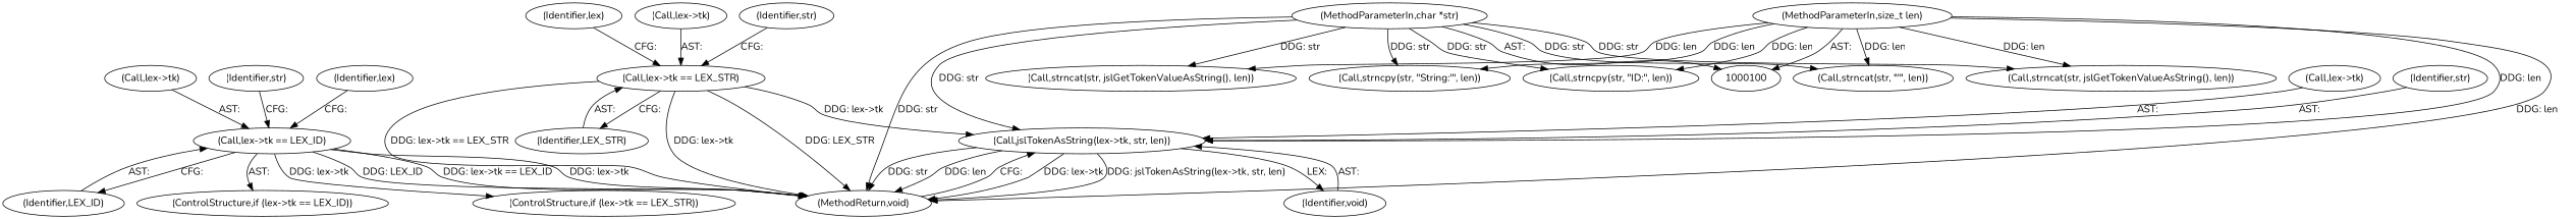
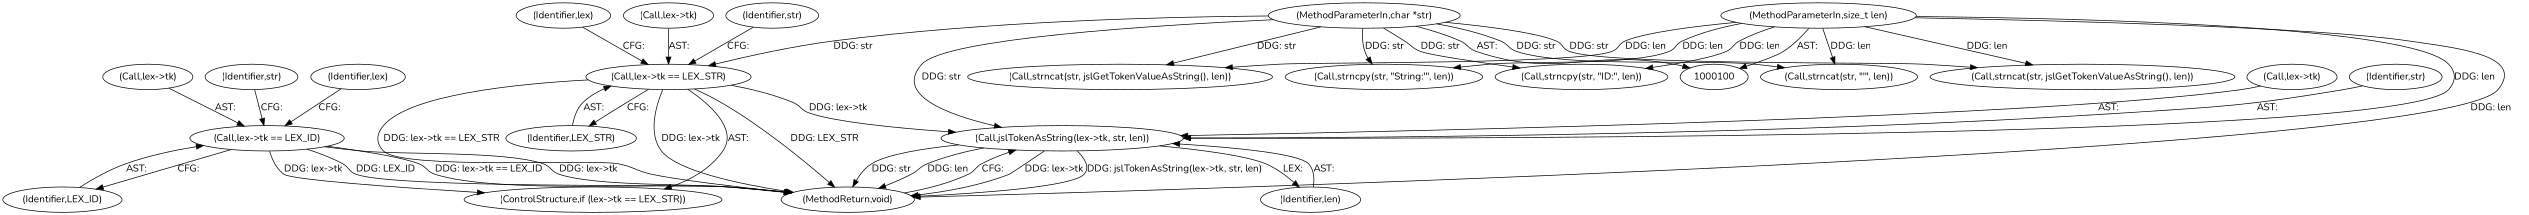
  digraph {
    fontname=Nunito
    node [fontname=Nunito]
    edge [fontname=Nunito]
    n1 [label="(Call,jslTokenAsString(lex->tk, str, len))"]
    n2 [label="(MethodReturn,void)"]
-   n3 [label="(Identifier,void)"]
+   n3 [label="(Identifier,len)"]
    n4 [label="(Call,lex->tk == LEX_STR)"]
    n5 [label="(Identifier,LEX_STR)"]
    n6 [label="(ControlStructure,if (lex->tk == LEX_STR))"]
    n7 [label="(Call,lex->tk == LEX_ID)"]
-   n8 [label="(ControlStructure,if (lex->tk == LEX_ID))"]
    n9 [label="(Identifier,LEX_ID)"]
    n10 [label="(MethodParameterIn,char *str)"]
    n11 [label="(Call,strncat(str, jslGetTokenValueAsString(), len))"]
    n12 [label="(Call,strncat(str, jslGetTokenValueAsString(), len))"]
    n13 [label="(Call,strncat(str, \"'\", len))"]
    n14 [label="(Call,strncpy(str, \"ID:\", len))"]
    n15 [label="(Call,strncpy(str, \"String:'\", len))"]
    1000100
    n17 [label="(MethodParameterIn,size_t len)"]
    n18 [label="(Identifier,str)"]
    n19 [label="(Identifier,str)"]
    n20 [label="(Identifier,lex)"]
    n21 [label="(Identifier,lex)"]
    n22 [label="(Identifier,str)"]
    n23 [label="(Call,lex->tk)"]
    n24 [label="(Call,lex->tk)"]
    n25 [label="(Call,lex->tk)"]
    n1 -> n2 [label="DDG: lex->tk"]
    n1 -> n2 [label="DDG: jslTokenAsString(lex->tk, str, len)"]
    n1 -> n2 [label="DDG: str"]
    n1 -> n2 [label="DDG: len"]
    n1 -> n3 [label="LEX: "]
    n2 -> n1 [label="CFG: "]
    n3 -> n1 [label="AST: "]
    n4 -> n1 [label="DDG: lex->tk"]
    n4 -> n2 [label="DDG: LEX_STR"]
    n4 -> n2 [label="DDG: lex->tk == LEX_STR"]
    n4 -> n2 [label="DDG: lex->tk"]
    n4 -> n5 [label="CFG: "]
+   n4 -> n6 [label="AST: "]
    n5 -> n4 [label="AST: "]
    n7 -> n2 [label="DDG: lex->tk == LEX_ID"]
    n7 -> n2 [label="DDG: lex->tk"]
    n7 -> n2 [label="DDG: LEX_ID"]
    n7 -> n6 [label="DDG: lex->tk"]
-   n7 -> n8 [label="AST: "]
    n7 -> n9 [label="CFG: "]
    n9 -> n7 [label="AST: "]
    n10 -> n1 [label="DDG: str"]
-   n10 -> n2 [label="DDG: str"]
+   n10 -> n4 [label="DDG: str"]
    n10 -> n11 [label="DDG: str"]
    n10 -> n12 [label="DDG: str"]
    n10 -> n13 [label="DDG: str"]
    n10 -> n14 [label="DDG: str"]
    n10 -> n15 [label="DDG: str"]
    n10 -> 1000100 [label="AST: "]
    n17 -> n1 [label="DDG: len"]
    n17 -> n2 [label="DDG: len"]
    n17 -> n11 [label="DDG: len"]
    n17 -> n12 [label="DDG: len"]
    n17 -> n13 [label="DDG: len"]
    n17 -> n14 [label="DDG: len"]
    n17 -> n15 [label="DDG: len"]
    n17 -> 1000100 [label="AST: "]
    n18 -> n7 [label="CFG: "]
    n19 -> n4 [label="CFG: "]
    n20 -> n4 [label="CFG: "]
    n21 -> n7 [label="CFG: "]
    n22 -> n1 [label="AST: "]
    n23 -> n1 [label="AST: "]
    n24 -> n4 [label="AST: "]
    n25 -> n7 [label="AST: "]
  }
